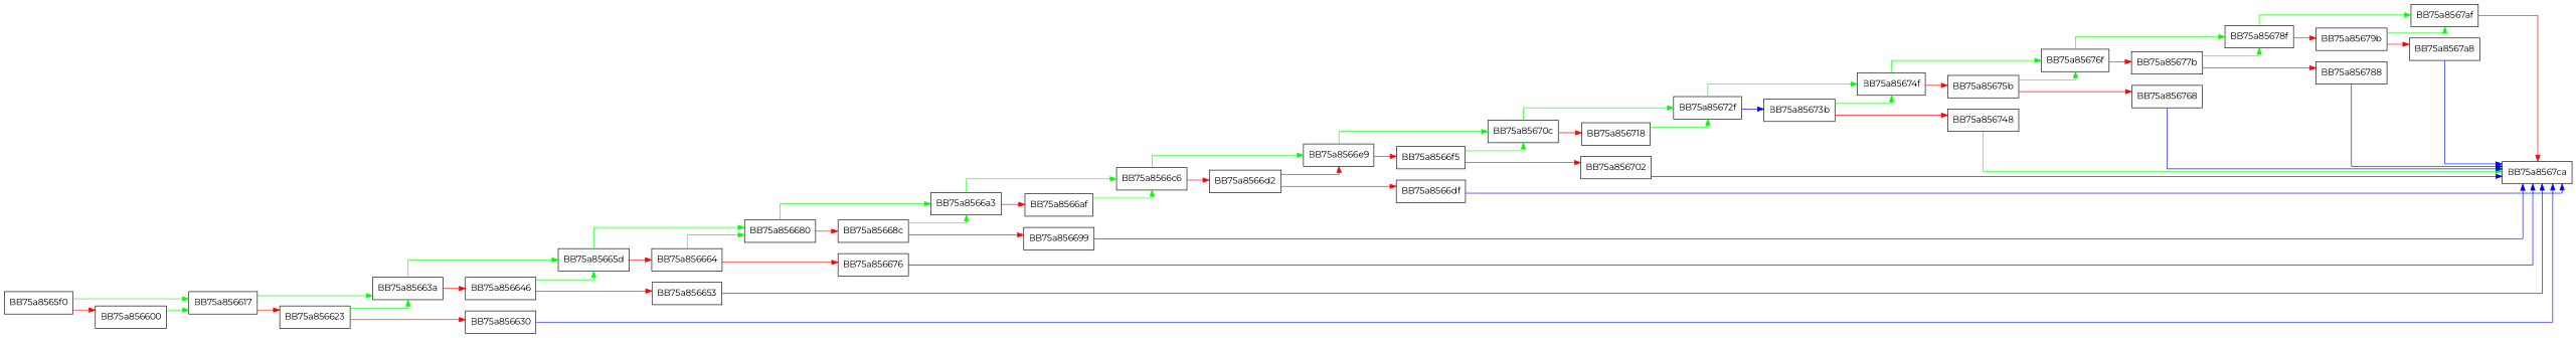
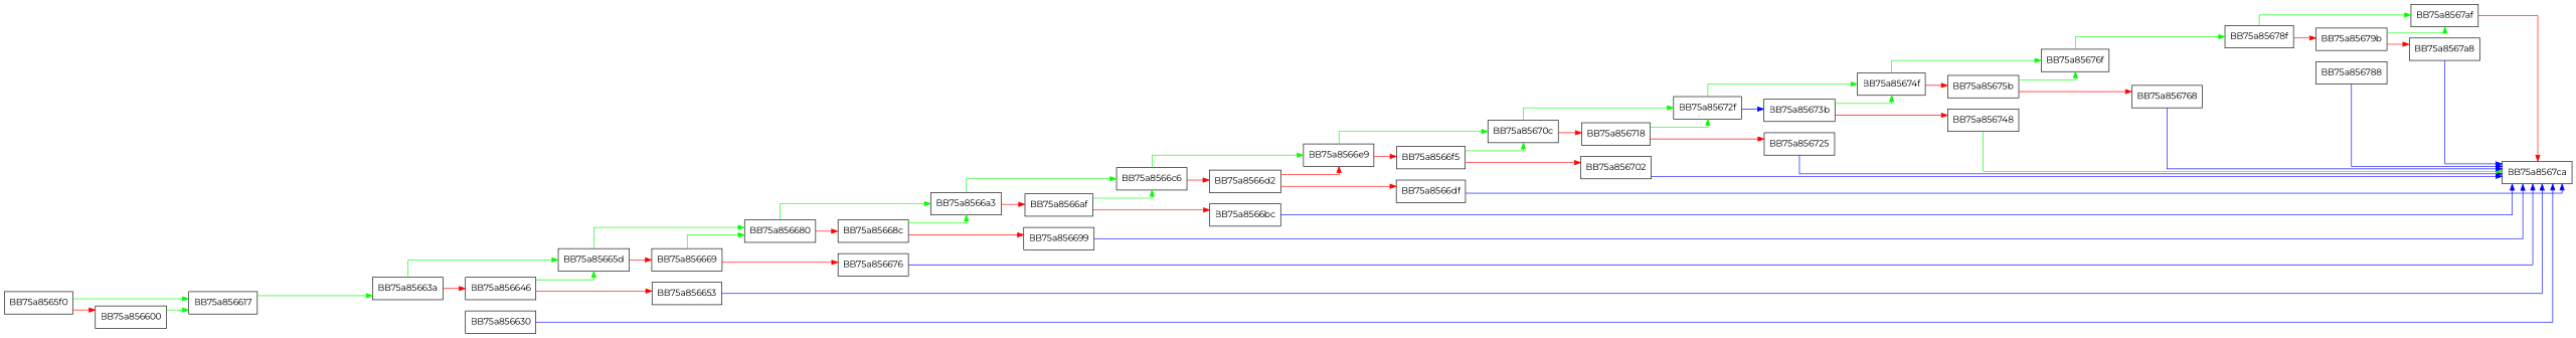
  digraph {
    fontname=Montserrat
    rankdir=LR
    splines=ortho
    node [fontname=Montserrat shape=box]
    edge [color=green fontname=Montserrat]
    BB75a8565f0
    BB75a856617
    BB75a856600
    BB75a85663a
-   BB75a856623
    BB75a85665d
    BB75a856646
    BB75a856630
    BB75a856680
-   BB75a856669 [label=BB75a856664]
+   BB75a856669
    BB75a856653
    BB75a8567ca
    BB75a8566a3
    BB75a85668c
    BB75a856676
    BB75a8566c6
    BB75a8566af
    BB75a856699
    BB75a8566e9
    BB75a8566d2
+   BB75a8566bc
    BB75a85670c
    BB75a8566f5
    BB75a8566df
    BB75a85672f
    BB75a856718
    BB75a856702
    BB75a85674f
    BB75a85673b
+   BB75a856725
    BB75a85676f
    BB75a85675b
    BB75a856748
    BB75a85678f
-   BB75a85677b
    BB75a856768
    BB75a8567af
    BB75a85679b
    BB75a856788
    BB75a8567a8
    BB75a8565f0 -> BB75a856617
    BB75a8565f0 -> BB75a856600 [color=red]
    BB75a856617 -> BB75a85663a
-   BB75a856617 -> BB75a856623 [color=red]
    BB75a856600 -> BB75a856617
    BB75a85663a -> BB75a85665d
    BB75a85663a -> BB75a856646 [color=red]
-   BB75a856623 -> BB75a85663a
-   BB75a856623 -> BB75a856630 [color=red]
    BB75a85665d -> BB75a856680
    BB75a85665d -> BB75a856669 [color=red]
    BB75a856646 -> BB75a85665d
    BB75a856646 -> BB75a856653 [color=red]
    BB75a856630 -> BB75a8567ca [color=blue]
    BB75a856680 -> BB75a8566a3
    BB75a856680 -> BB75a85668c [color=red]
    BB75a856669 -> BB75a856680
    BB75a856669 -> BB75a856676 [color=red]
    BB75a856653 -> BB75a8567ca [color=blue]
    BB75a8566a3 -> BB75a8566c6
    BB75a8566a3 -> BB75a8566af [color=red]
    BB75a85668c -> BB75a8566a3
    BB75a85668c -> BB75a856699 [color=red]
    BB75a856676 -> BB75a8567ca [color=blue]
    BB75a8566c6 -> BB75a8566e9
    BB75a8566c6 -> BB75a8566d2 [color=red]
    BB75a8566af -> BB75a8566c6
+   BB75a8566af -> BB75a8566bc [color=red]
    BB75a856699 -> BB75a8567ca [color=blue]
    BB75a8566e9 -> BB75a85670c
    BB75a8566e9 -> BB75a8566f5 [color=red]
    BB75a8566d2 -> BB75a8566e9 [color=red]
    BB75a8566d2 -> BB75a8566df [color=red]
+   BB75a8566bc -> BB75a8567ca [color=blue]
    BB75a85670c -> BB75a85672f
    BB75a85670c -> BB75a856718 [color=red]
    BB75a8566f5 -> BB75a85670c
    BB75a8566f5 -> BB75a856702 [color=red]
    BB75a8566df -> BB75a8567ca [color=blue]
    BB75a85672f -> BB75a85674f
    BB75a85672f -> BB75a85673b [color=blue]
    BB75a856718 -> BB75a85672f
+   BB75a856718 -> BB75a856725 [color=red]
    BB75a856702 -> BB75a8567ca [color=blue]
    BB75a85674f -> BB75a85676f
    BB75a85674f -> BB75a85675b [color=red]
    BB75a85673b -> BB75a85674f
    BB75a85673b -> BB75a856748 [color=red]
+   BB75a856725 -> BB75a8567ca [color=blue]
    BB75a85676f -> BB75a85678f
-   BB75a85676f -> BB75a85677b [color=red]
    BB75a85675b -> BB75a85676f
    BB75a85675b -> BB75a856768 [color=red]
    BB75a856748 -> BB75a8567ca
    BB75a85678f -> BB75a8567af
    BB75a85678f -> BB75a85679b [color=red]
-   BB75a85677b -> BB75a85678f
-   BB75a85677b -> BB75a856788 [color=red]
    BB75a856768 -> BB75a8567ca [color=blue]
    BB75a8567af -> BB75a8567ca [color=red]
    BB75a85679b -> BB75a8567af
    BB75a85679b -> BB75a8567a8 [color=red]
    BB75a856788 -> BB75a8567ca [color=blue]
    BB75a8567a8 -> BB75a8567ca [color=blue]
  }
